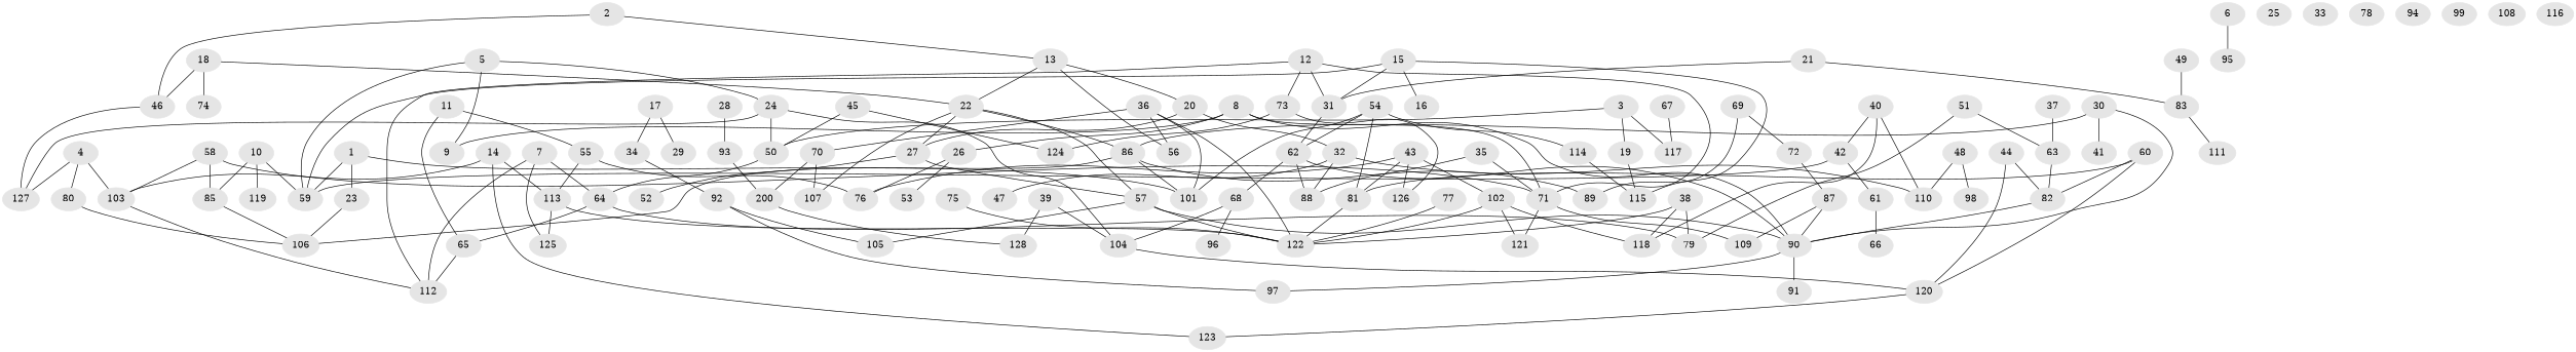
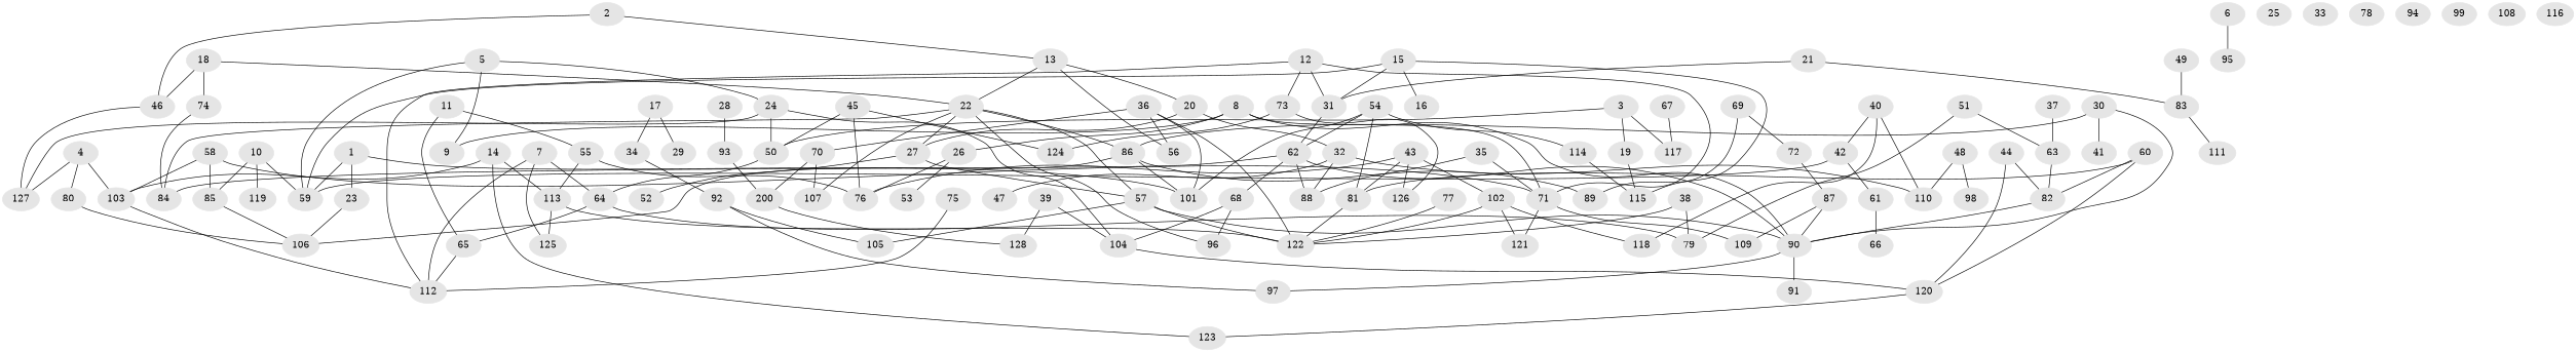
  graph {
    node [color=gray90 style=filled]
    1
    23
    59
    101
    106
    2
    13
    46
    20
    22
    56
    127
    3
    19
    50
    117
    115
    64
    4
    80
    103
    112
    5
    9
    24
    104
    6
    95
    7
    125
    65
    79
    8
    26
    71
    90
    53
    76
    109
    121
    91
    97
    10
    85
    119
    11
    55
    113
    12
    31
    73
    62
    126
    124
    27
    32
    57
+   84
    86
    96
    107
    14
    123
    122
    15
    16
    17
    29
    34
    92
    18
    74
    52
    47
    88
    110
    21
    83
    111
    105
    89
    120
    25
    28
    93
    n86 [label=200]
    30
    41
    68
    33
    35
    36
    70
    37
    63
    82
    38
    118
    39
    128
    40
    42
    61
    66
    43
    81
    102
    44
    45
    48
    98
    49
    51
    54
    114
    58
    60
    67
    69
    72
    87
    75
    77
    78
    94
    99
    108
    116
    1 -- 23
    1 -- 59
    1 -- 101
    23 -- 106
    2 -- 13
    2 -- 46
    13 -- 20
    13 -- 22
    13 -- 56
    46 -- 127
    20 -- 27
    20 -- 32
    22 -- 27
    22 -- 57
+   22 -- 84
    22 -- 86
+   22 -- 96
    22 -- 107
    3 -- 19
    3 -- 50
    3 -- 117
    19 -- 115
    50 -- 64
    64 -- 65
    64 -- 79
    4 -- 127
    4 -- 80
    4 -- 103
    80 -- 106
    103 -- 112
    5 -- 59
    5 -- 9
    5 -- 24
    24 -- 127
    24 -- 50
    24 -- 104
    104 -- 120
    6 -- 95
    7 -- 64
    7 -- 112
    7 -- 125
    65 -- 112
    8 -- 9
    8 -- 26
    8 -- 71
    8 -- 90
    26 -- 53
    26 -- 76
    71 -- 109
    71 -- 121
    90 -- 91
    90 -- 97
    10 -- 59
    10 -- 85
    10 -- 119
    85 -- 106
    11 -- 65
    11 -- 55
    55 -- 76
    55 -- 113
    113 -- 125
    113 -- 122
    12 -- 112
    12 -- 71
    12 -- 31
    12 -- 73
    31 -- 62
    73 -- 126
    73 -- 124
    62 -- 90
+   62 -- 84
    62 -- 88
    62 -- 68
    27 -- 57
    27 -- 52
    32 -- 47
    32 -- 88
    32 -- 110
    57 -- 90
    57 -- 122
    57 -- 105
    86 -- 101
    86 -- 106
    86 -- 89
    14 -- 103
    14 -- 113
    14 -- 123
    15 -- 59
    15 -- 115
    15 -- 31
    15 -- 16
    17 -- 29
    17 -- 34
    34 -- 92
    92 -- 97
    92 -- 105
    18 -- 46
    18 -- 22
    18 -- 74
+   74 -- 84
    21 -- 31
    21 -- 83
    83 -- 111
    120 -- 123
    28 -- 93
    93 -- n86
    n86 -- 128
    30 -- 90
    30 -- 86
    30 -- 41
    68 -- 104
    68 -- 96
    35 -- 71
    35 -- 88
    36 -- 101
    36 -- 56
    36 -- 122
    36 -- 70
    70 -- 107
    70 -- n86
    37 -- 63
    63 -- 82
    82 -- 90
    38 -- 79
    38 -- 122
-   38 -- 118
    39 -- 104
    39 -- 128
    40 -- 110
    40 -- 118
    40 -- 42
    42 -- 59
    42 -- 61
    61 -- 66
    43 -- 76
    43 -- 126
    43 -- 81
    43 -- 102
    81 -- 122
    102 -- 121
    102 -- 122
    102 -- 118
    44 -- 120
    44 -- 82
    45 -- 50
+   45 -- 76
    45 -- 124
    48 -- 110
    48 -- 98
    49 -- 83
    51 -- 79
    51 -- 63
    54 -- 101
    54 -- 62
    54 -- 81
    54 -- 114
    114 -- 115
    58 -- 103
    58 -- 71
    58 -- 85
    60 -- 120
    60 -- 82
    60 -- 81
    67 -- 117
    69 -- 89
    69 -- 72
    72 -- 87
    87 -- 90
    87 -- 109
-   75 -- 122
+   75 -- 112
    77 -- 122
  }
